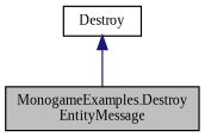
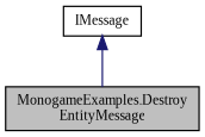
  digraph {
    fontname="Liberation Serif"
    node [color=black fontname="Liberation Serif" fontsize=10 shape=record style=filled]
    n1 [fillcolor=grey75 fontcolor=black height=0.2 label="MonogameExamples.Destroy\lEntityMessage" width=0.4]
-   n2 [fillcolor=white height=0.2 label=Destroy width=0.4]
+   n2 [fillcolor=white height=0.2 label=IMessage width=0.4]
    n2 -> n1 [color=midnightblue dir=back fontname="Liberation Serif" fontsize=10 labelfontname=Helvetica labelfontsize=10 style=solid]
  }
